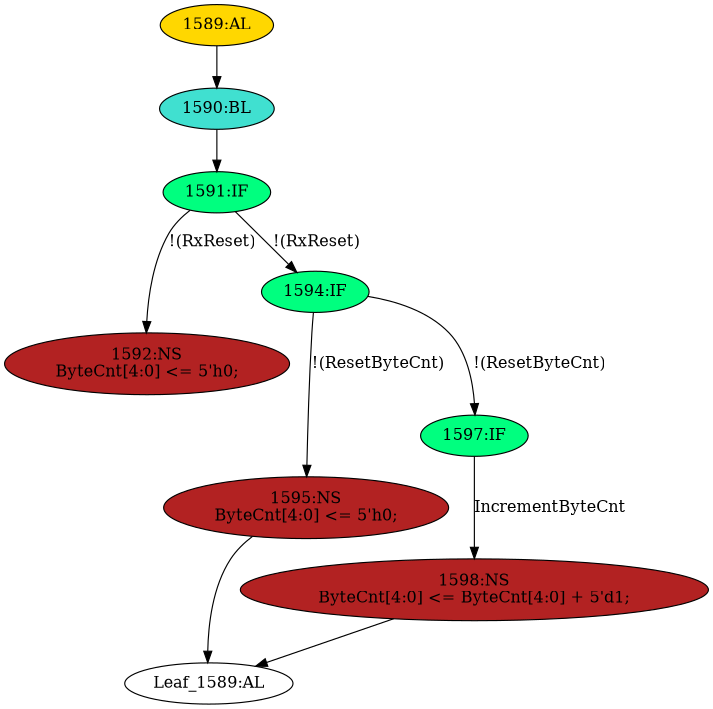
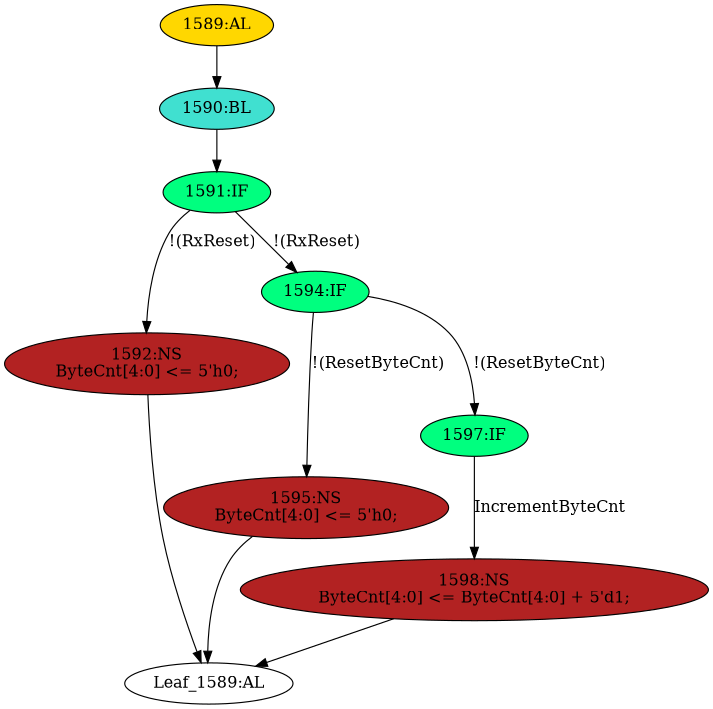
  strict digraph {
    node [fillcolor=springgreen statements="[]" style=filled typ=IfStatement]
    edge [cond="[]" lineno=None]
    n1 [ast="<pyverilog.vparser.ast.Block object at 0x7f37fb687b90>" fillcolor=turquoise label="1590:BL" typ=Block]
    n2 [ast="<pyverilog.vparser.ast.IfStatement object at 0x7f37fb687bd0>" label="1591:IF"]
    n3 [ast="<pyverilog.vparser.ast.NonblockingSubstitution object at 0x7f37fb685310>" fillcolor=firebrick label="1592:NS\nByteCnt[4:0] <= 5'h0;" statements="[<pyverilog.vparser.ast.NonblockingSubstitution object at 0x7f37fb685310>]" typ=NonblockingSubstitution]
    n4 [ast="<pyverilog.vparser.ast.IfStatement object at 0x7f37fb687c10>" label="1594:IF"]
    n5 [def_var="['ByteCnt']" label="Leaf_1589:AL" fillcolor="" statements="" style="" typ=""]
    n6 [ast="<pyverilog.vparser.ast.NonblockingSubstitution object at 0x7f37fb685090>" fillcolor=firebrick label="1595:NS\nByteCnt[4:0] <= 5'h0;" statements="[<pyverilog.vparser.ast.NonblockingSubstitution object at 0x7f37fb685090>]" typ=NonblockingSubstitution]
    n7 [ast="<pyverilog.vparser.ast.IfStatement object at 0x7f37fb687c50>" label="1597:IF"]
    n8 [ast="<pyverilog.vparser.ast.NonblockingSubstitution object at 0x7f37fb687c90>" fillcolor=firebrick label="1598:NS\nByteCnt[4:0] <= ByteCnt[4:0] + 5'd1;" statements="[<pyverilog.vparser.ast.NonblockingSubstitution object at 0x7f37fb687c90>]" typ=NonblockingSubstitution]
    n9 [ast="<pyverilog.vparser.ast.Always object at 0x7f37fb685590>" clk_sens=False fillcolor=gold label="1589:AL" sens="['MRxClk', 'RxReset']" typ=Always use_var="['RxReset', 'ResetByteCnt', 'IncrementByteCnt', 'ByteCnt']"]
    n1 -> n2
    n2 -> n3 [cond="['RxReset']" label="!(RxReset)" lineno=1591]
    n2 -> n4 [cond="['RxReset']" label="!(RxReset)" lineno=1591]
+   n3 -> n5
    n4 -> n6 [cond="['ResetByteCnt']" label="!(ResetByteCnt)" lineno=1594]
    n4 -> n7 [cond="['ResetByteCnt']" label="!(ResetByteCnt)" lineno=1594]
    n6 -> n5
    n7 -> n8 [cond="['IncrementByteCnt']" label=IncrementByteCnt lineno=1597]
    n8 -> n5
    n9 -> n1
  }
